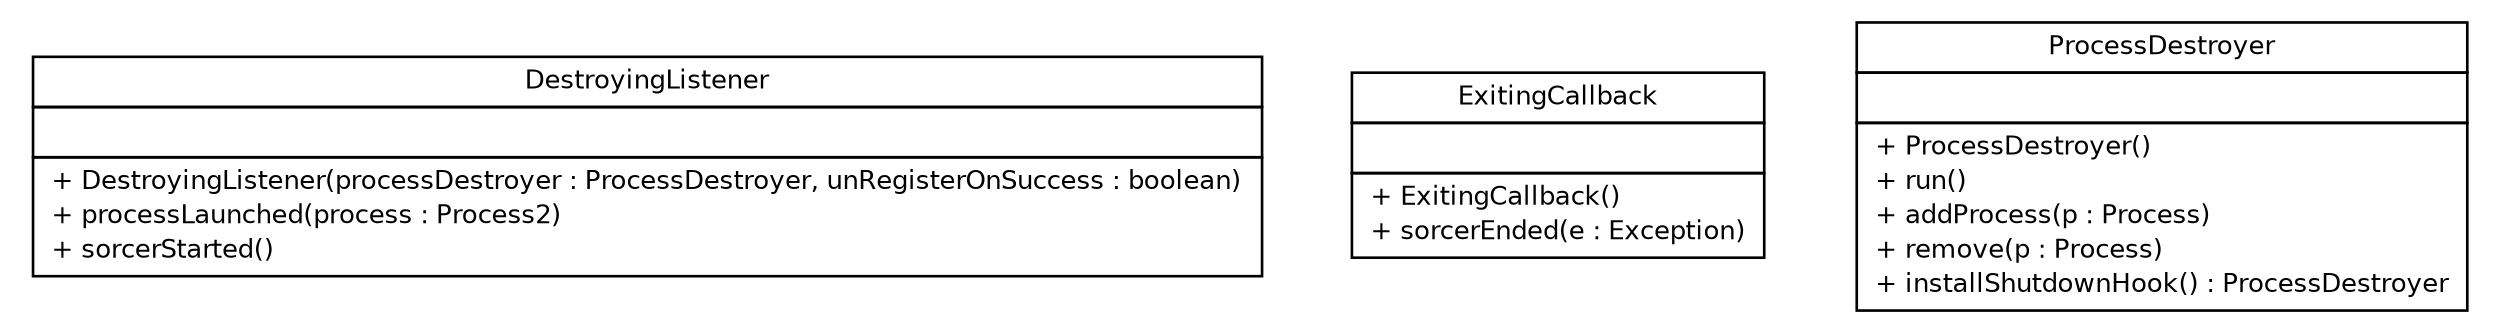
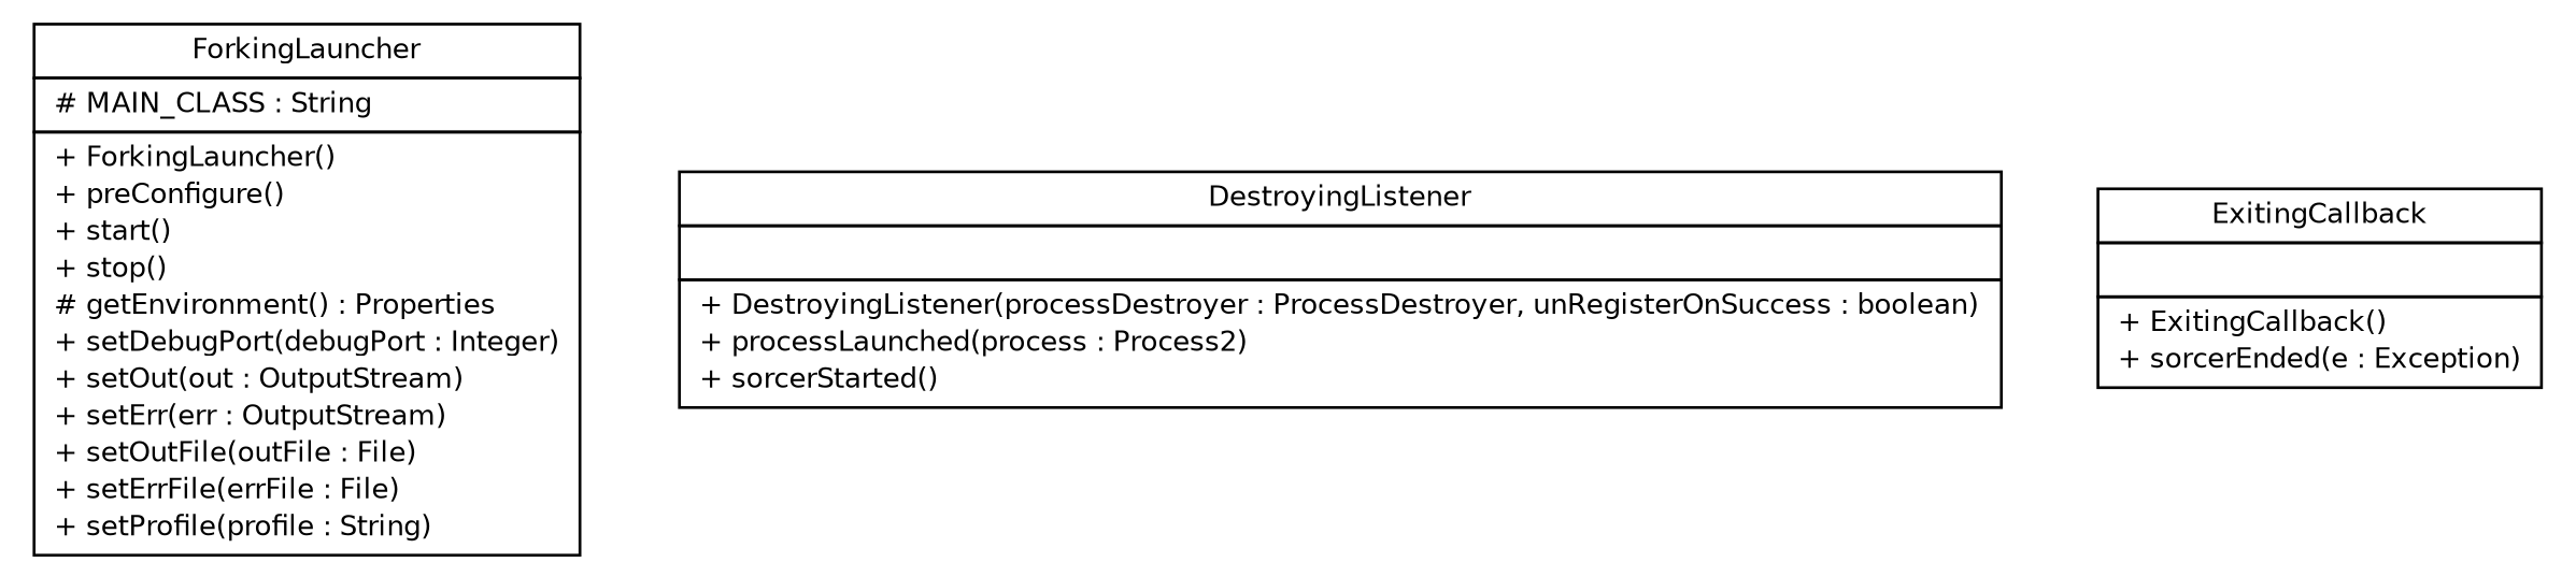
  digraph {
    nodesep=0.25
    ranksep=0.5
    node [fontcolor=black fontname=Helvetica fontsize=10.0 shape=plaintext]
+   n1 [label=<<table title="sorcer.launcher.process.ForkingLauncher" border="0" cellborder="1" cellspacing="0" cellpadding="2" port="p" href="./ForkingLauncher.html"> 		<tr><td><table border="0" cellspacing="0" cellpadding="1"> <tr><td align="center" balign="center"> ForkingLauncher </td></tr> 		</table></td></tr> 		<tr><td><table border="0" cellspacing="0" cellpadding="1"> <tr><td align="left" balign="left"> # MAIN_CLASS : String </td></tr> 		</table></td></tr> 		<tr><td><table border="0" cellspacing="0" cellpadding="1"> <tr><td align="left" balign="left"> + ForkingLauncher() </td></tr> <tr><td align="left" balign="left"> + preConfigure() </td></tr> <tr><td align="left" balign="left"> + start() </td></tr> <tr><td align="left" balign="left"> + stop() </td></tr> <tr><td align="left" balign="left"> # getEnvironment() : Properties </td></tr> <tr><td align="left" balign="left"> + setDebugPort(debugPort : Integer) </td></tr> <tr><td align="left" balign="left"> + setOut(out : OutputStream) </td></tr> <tr><td align="left" balign="left"> + setErr(err : OutputStream) </td></tr> <tr><td align="left" balign="left"> + setOutFile(outFile : File) </td></tr> <tr><td align="left" balign="left"> + setErrFile(errFile : File) </td></tr> <tr><td align="left" balign="left"> + setProfile(profile : String) </td></tr> 		</table></td></tr> 		</table>>]
    n2 [label=<<table title="sorcer.launcher.process.DestroyingListener" border="0" cellborder="1" cellspacing="0" cellpadding="2" port="p" href="./DestroyingListener.html"> 		<tr><td><table border="0" cellspacing="0" cellpadding="1"> <tr><td align="center" balign="center"> DestroyingListener </td></tr> 		</table></td></tr> 		<tr><td><table border="0" cellspacing="0" cellpadding="1"> <tr><td align="left" balign="left">  </td></tr> 		</table></td></tr> 		<tr><td><table border="0" cellspacing="0" cellpadding="1"> <tr><td align="left" balign="left"> + DestroyingListener(processDestroyer : ProcessDestroyer, unRegisterOnSuccess : boolean) </td></tr> <tr><td align="left" balign="left"> + processLaunched(process : Process2) </td></tr> <tr><td align="left" balign="left"> + sorcerStarted() </td></tr> 		</table></td></tr> 		</table>>]
    n3 [label=<<table title="sorcer.launcher.process.ExitingCallback" border="0" cellborder="1" cellspacing="0" cellpadding="2" port="p" href="./ExitingCallback.html"> 		<tr><td><table border="0" cellspacing="0" cellpadding="1"> <tr><td align="center" balign="center"> ExitingCallback </td></tr> 		</table></td></tr> 		<tr><td><table border="0" cellspacing="0" cellpadding="1"> <tr><td align="left" balign="left">  </td></tr> 		</table></td></tr> 		<tr><td><table border="0" cellspacing="0" cellpadding="1"> <tr><td align="left" balign="left"> + ExitingCallback() </td></tr> <tr><td align="left" balign="left"> + sorcerEnded(e : Exception) </td></tr> 		</table></td></tr> 		</table>>]
-   n4 [label=<<table title="sorcer.launcher.process.ProcessDestroyer" border="0" cellborder="1" cellspacing="0" cellpadding="2" port="p" href="./ProcessDestroyer.html"> 		<tr><td><table border="0" cellspacing="0" cellpadding="1"> <tr><td align="center" balign="center"> ProcessDestroyer </td></tr> 		</table></td></tr> 		<tr><td><table border="0" cellspacing="0" cellpadding="1"> <tr><td align="left" balign="left">  </td></tr> 		</table></td></tr> 		<tr><td><table border="0" cellspacing="0" cellpadding="1"> <tr><td align="left" balign="left"> + ProcessDestroyer() </td></tr> <tr><td align="left" balign="left"> + run() </td></tr> <tr><td align="left" balign="left"> + addProcess(p : Process) </td></tr> <tr><td align="left" balign="left"> + remove(p : Process) </td></tr> <tr><td align="left" balign="left"> + installShutdownHook() : ProcessDestroyer </td></tr> 		</table></td></tr> 		</table>>]
  }
